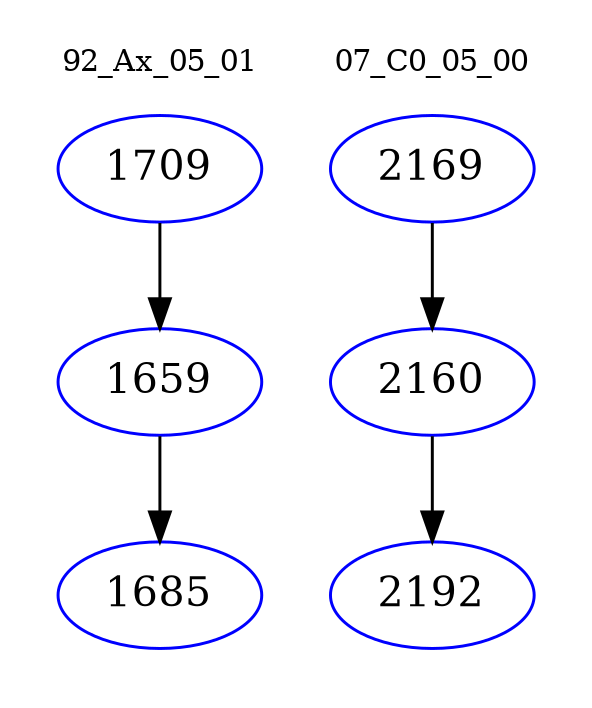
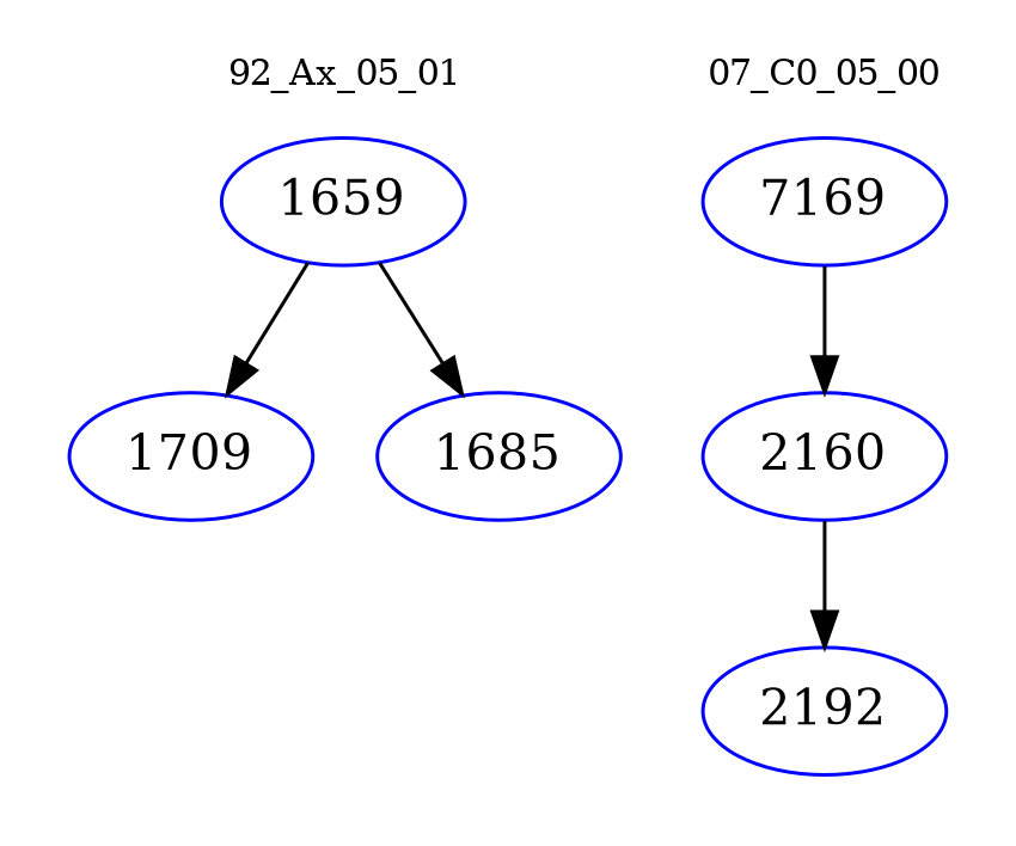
  digraph {
    node [color=blue]
    edge [color=black]
    n1 [label=1709]
    n2 [label=1659]
    n3 [label=1685]
-   n4 [label=2169]
+   n4 [label=7169]
    n5 [label=2160]
    n6 [label=2192]
    subgraph cluster_1 {
      color=white
      fontsize=10
      label="92_Ax_05_01"
      n1
      n2
      n3
    }
    subgraph cluster_2 {
      color=white
      fontsize=10
      label="07_C0_05_00"
      n4
      n5
      n6
    }
-   n1 -> n2
+   n2 -> n1
    n2 -> n3
    n4 -> n5
    n5 -> n6
  }
